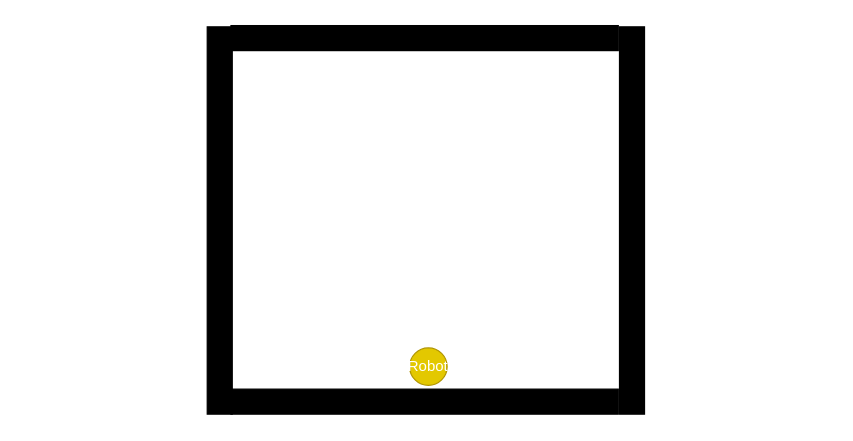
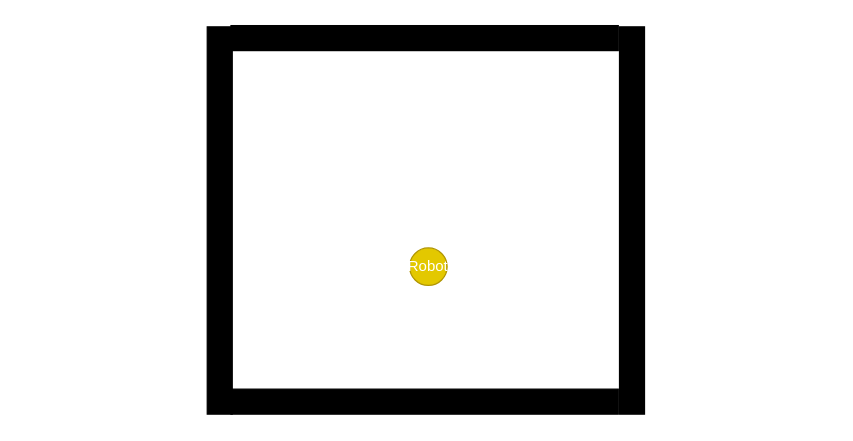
  <mxCell id="0" />
  <mxCell id="1" parent="0" />
  <mxCell id="2" value="" style="rounded=0;whiteSpace=wrap;html=1;fillColor=#000000;" parent="1" vertex="1"><mxGeometry x="184" y="311" width="310" height="20" as="geometry" /></mxCell>
  <mxCell id="3" value="" style="rounded=0;whiteSpace=wrap;html=1;rotation=90;fillColor=#000000;" parent="1" vertex="1"><mxGeometry y="166" width="310" height="20" as="geometry" x="20" /></mxCell>
  <mxCell id="4" value="" style="rounded=0;whiteSpace=wrap;html=1;rotation=90;fillColor=#000000;" parent="1" vertex="1"><mxGeometry x="350" y="166" width="310" height="20" as="geometry" /></mxCell>
- <mxCell id="5" value="Robot" style="ellipse;whiteSpace=wrap;html=1;aspect=fixed;fillColor=#e3c800;strokeColor=#B09500;fontColor=#ffffff;" parent="1" vertex="1"><mxGeometry x="327" y="278" width="30" height="30" as="geometry" /></mxCell>
+ <mxCell id="5" value="Robot" style="ellipse;whiteSpace=wrap;html=1;aspect=fixed;fillColor=#e3c800;strokeColor=#B09500;fontColor=#ffffff;" parent="1" vertex="1"><mxGeometry x="327" y="198" width="30" height="30" as="geometry" /></mxCell>
  <mxCell id="6" value="" style="rounded=0;whiteSpace=wrap;html=1;fillColor=#000000;" parent="1" vertex="1"><mxGeometry x="184" y="20" width="310" height="20" as="geometry" /></mxCell>
